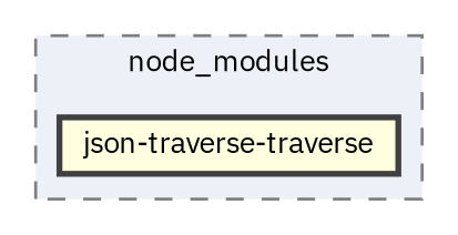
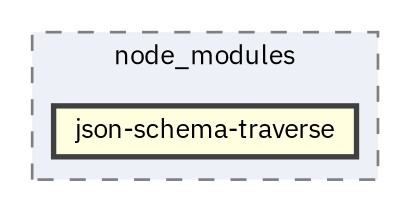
  digraph {
    compound=true
    rankdir=LR
    fontname="IBM Plex Sans"
-   n1 [color=grey25 fillcolor=lightyellow fontname="IBM Plex Sans" fontsize=10 height=0.2 label="json-traverse-traverse" shape=box style="filled,bold" width=0.4]
+   n1 [color=grey25 fillcolor=lightyellow fontname="IBM Plex Sans" fontsize=10 height=0.2 label="json-schema-traverse" shape=box style="filled,bold" width=0.4]
    subgraph cluster_1 {
      bgcolor="#edf0f7"
      fontsize=10
      label=node_modules
      pencolor=grey50
      style="filled,dashed"
      n1
    }
  }
